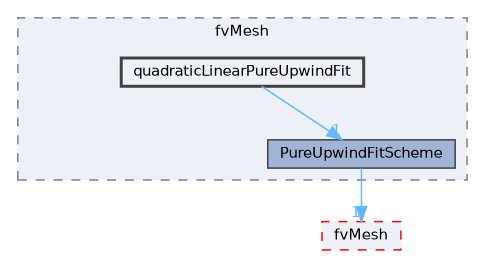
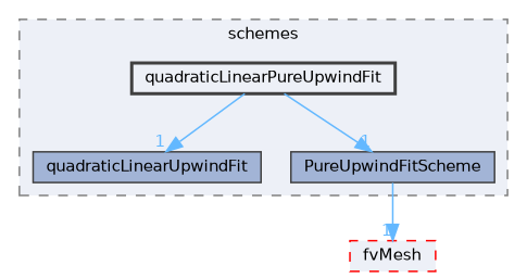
  digraph {
    compound=true
    node [color=grey25 fillcolor="#a2b4d6" fontname=Helvetica fontsize=10 shape=box style=filled]
    edge [color=steelblue1 fontcolor=steelblue1 fontname=Helvetica fontsize=10 headlabel=1 labeldistance=1.5 labelfontname=Helvetica labelfontsize=10]
+   n1 [height=0.2 label=quadraticLinearUpwindFit width=0.4]
    n2 [height=0.2 label=PureUpwindFitScheme width=0.4]
    n3 [fillcolor="#edf0f7" height=0.2 label=quadraticLinearPureUpwindFit style="filled,bold" width=0.4]
    n4 [color=red fillcolor="#edf0f7" height=0.2 label=fvMesh style="filled,dashed" width=0.4]
    subgraph cluster_1 {
      bgcolor="#edf0f7"
      fontname=Helvetica
      fontsize=10
-     label=fvMesh
+     label=schemes
      pencolor=grey50
      style="filled,dashed"
+     n1
      n2
      n3
    }
    n2 -> n4
+   n3 -> n1
    n3 -> n2
  }
